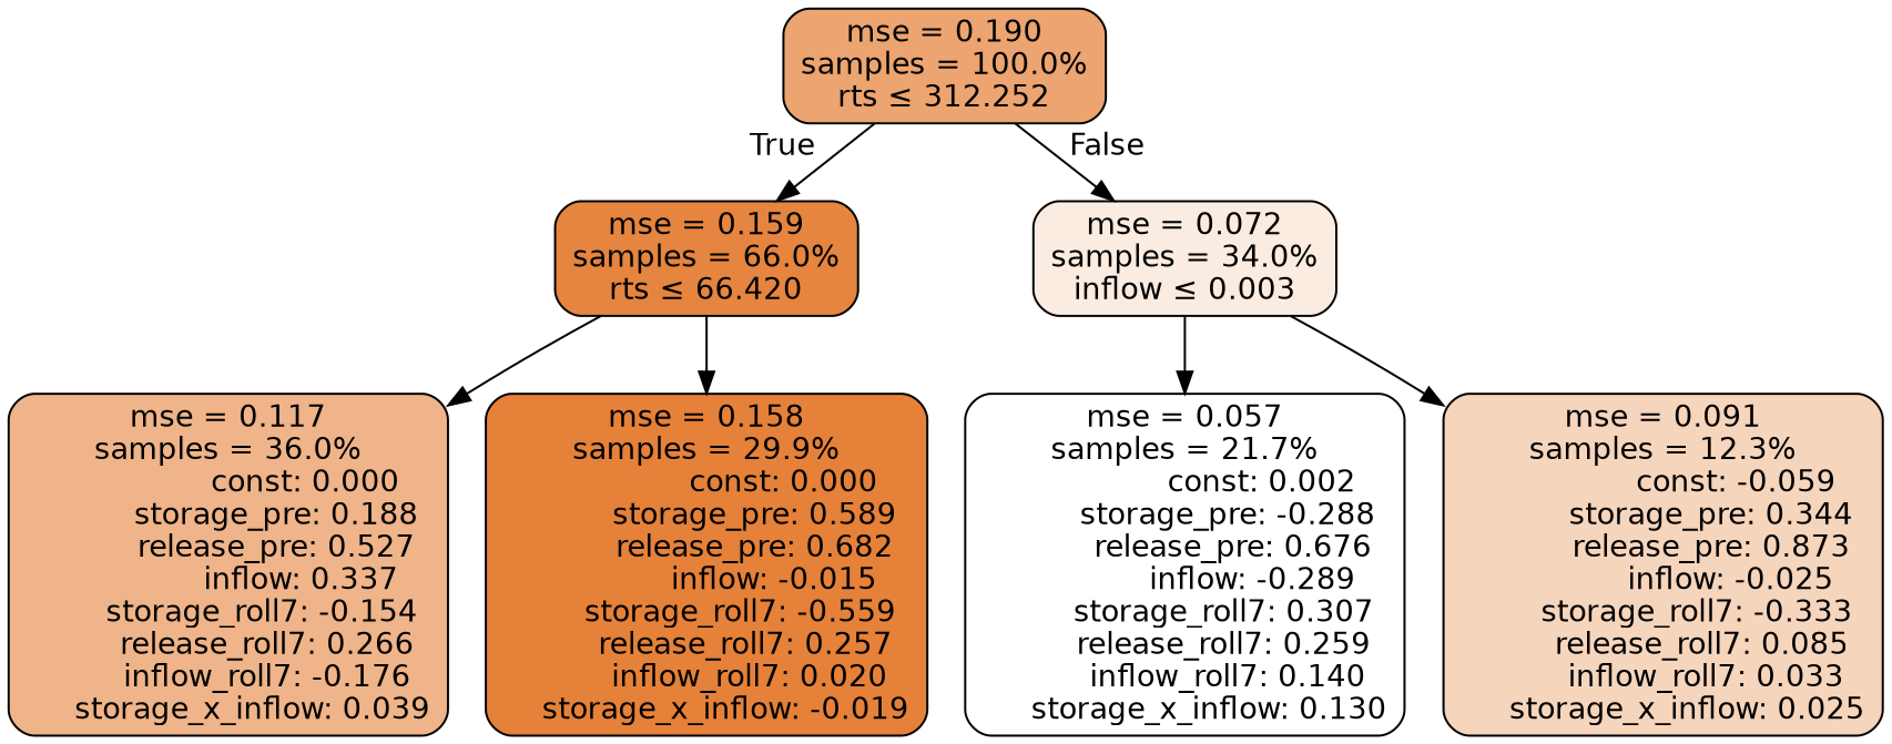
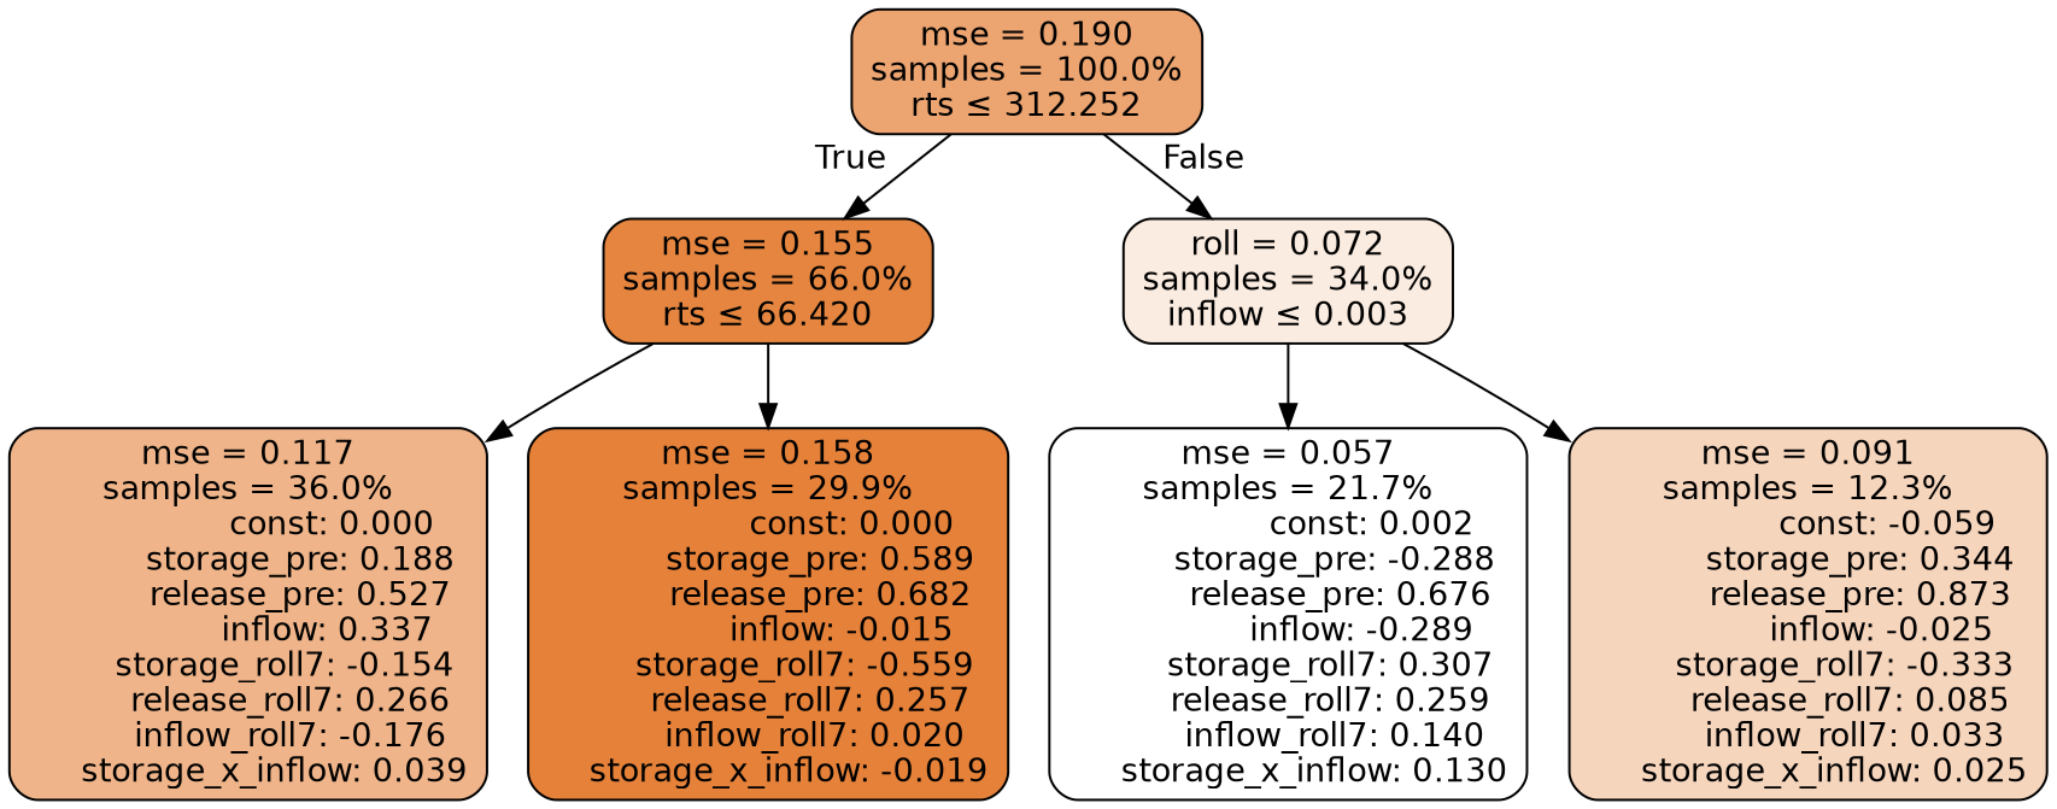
  digraph {
    node [color=black fontname=helvetica shape=rectangle style="filled, rounded"]
    edge [fontname=helvetica]
    n1 [fillcolor="#eca470" label="mse = 0.190\nsamples = 100.0%\nrts &le; 312.252"]
-   n2 [fillcolor="#e5853f" label="mse = 0.159\nsamples = 66.0%\nrts &le; 66.420"]
-   n3 [fillcolor="#fbece1" label="mse = 0.072\nsamples = 34.0%\ninflow &le; 0.003"]
+   n2 [fillcolor="#e5853f" label="mse = 0.155\nsamples = 66.0%\nrts &le; 66.420"]
+   n3 [fillcolor="#fbece1" label="roll = 0.072\nsamples = 34.0%\ninflow &le; 0.003"]
    n4 [fillcolor="#efb489" label="mse = 0.117\nsamples = 36.0%\n                const: 0.000\n          storage_pre: 0.188\n          release_pre: 0.527\n               inflow: 0.337\n       storage_roll7: -0.154\n        release_roll7: 0.266\n        inflow_roll7: -0.176\n     storage_x_inflow: 0.039"]
    n5 [fillcolor="#e58139" label="mse = 0.158\nsamples = 29.9%\n                const: 0.000\n          storage_pre: 0.589\n          release_pre: 0.682\n              inflow: -0.015\n       storage_roll7: -0.559\n        release_roll7: 0.257\n         inflow_roll7: 0.020\n    storage_x_inflow: -0.019"]
    n6 [fillcolor="#ffffff" label="mse = 0.057\nsamples = 21.7%\n                const: 0.002\n         storage_pre: -0.288\n          release_pre: 0.676\n              inflow: -0.289\n        storage_roll7: 0.307\n        release_roll7: 0.259\n         inflow_roll7: 0.140\n     storage_x_inflow: 0.130"]
    n7 [fillcolor="#f6d5bd" label="mse = 0.091\nsamples = 12.3%\n               const: -0.059\n          storage_pre: 0.344\n          release_pre: 0.873\n              inflow: -0.025\n       storage_roll7: -0.333\n        release_roll7: 0.085\n         inflow_roll7: 0.033\n     storage_x_inflow: 0.025"]
    n1 -> n2 [headlabel=True labelangle=45 labeldistance=2.5]
    n1 -> n3 [headlabel=False labelangle=-45 labeldistance=2.5]
    n2 -> n4
    n2 -> n5
    n3 -> n6
    n3 -> n7
  }
